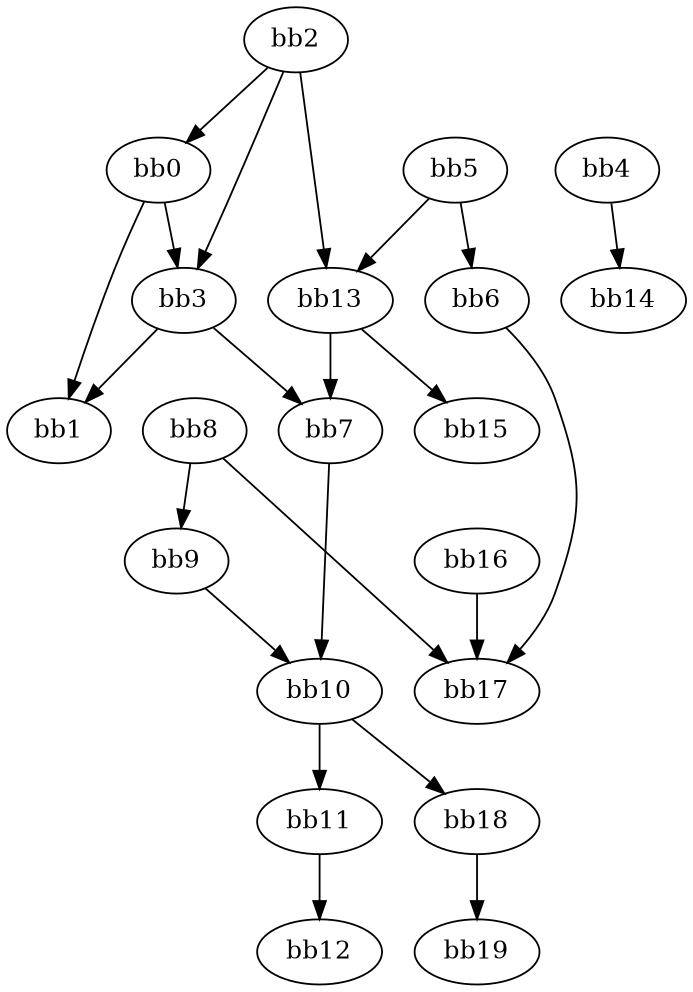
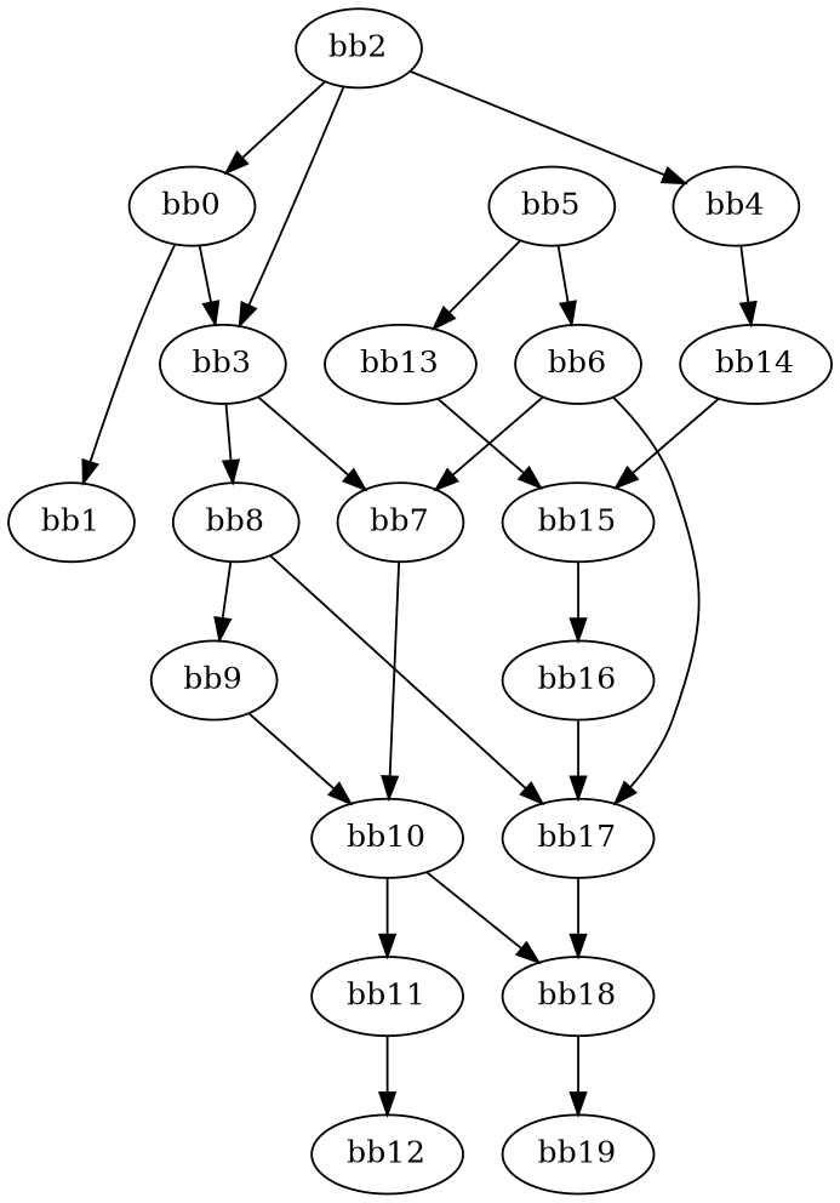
  digraph {
    n1 [label="bb0\l"]
    n2 [label="bb1\l"]
    n3 [label="bb3\l"]
    n4 [label="bb2\l"]
    n5 [label="bb4\l"]
    n6 [label="bb8\l"]
    n7 [label="bb7\l"]
    n8 [label="bb14\l"]
    n9 [label="bb17\l"]
    n10 [label="bb9\l"]
    n11 [label="bb18\l"]
    n12 [label="bb5\l"]
    n13 [label="bb6\l"]
    n14 [label="bb13\l"]
    n15 [label="bb15\l"]
    n16 [label="bb10\l"]
    n17 [label="bb11\l"]
    n18 [label="bb12\l"]
    n19 [label="bb19\l"]
    n20 [label="bb16\l"]
    n1 -> n2
    n1 -> n3
-   n3 -> n2
+   n3 -> n6
    n3 -> n7
    n4 -> n1
    n4 -> n3
-   n4 -> n14
+   n4 -> n5
    n5 -> n8
    n6 -> n9
    n6 -> n10
    n7 -> n16
+   n8 -> n15
+   n9 -> n11
    n10 -> n16
    n11 -> n19
    n12 -> n13
    n12 -> n14
-   n14 -> n7
+   n13 -> n7
    n13 -> n9
    n14 -> n15
+   n15 -> n20
    n16 -> n11
    n16 -> n17
    n17 -> n18
    n20 -> n9
  }
